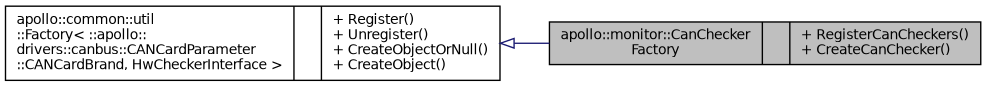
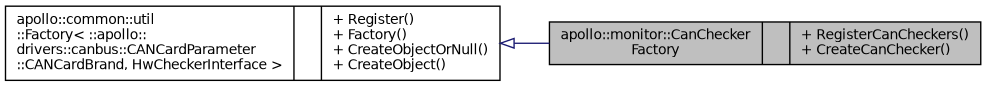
  digraph {
    rankdir=LR
    node [color=black fontname=Helvetica fontsize=10 shape=record style=filled]
    n1 [fillcolor=grey75 fontcolor=black height=0.2 label="{apollo::monitor::CanChecker\lFactory\n||+ RegisterCanCheckers()\l+ CreateCanChecker()\l}" width=0.4]
-   n2 [fillcolor=white height=0.2 label="{apollo::common::util\l::Factory\< ::apollo::\ldrivers::canbus::CANCardParameter\l::CANCardBrand, HwCheckerInterface \>\n||+ Register()\l+ Unregister()\l+ CreateObjectOrNull()\l+ CreateObject()\l}" width=0.4]
+   n2 [fillcolor=white height=0.2 label="{apollo::common::util\l::Factory\< ::apollo::\ldrivers::canbus::CANCardParameter\l::CANCardBrand, HwCheckerInterface \>\n||+ Register()\l+ Factory()\l+ CreateObjectOrNull()\l+ CreateObject()\l}" width=0.4]
    n2 -> n1 [arrowtail=onormal color=midnightblue dir=back fontname=Helvetica fontsize=10 labelfontname=Helvetica labelfontsize=10 style=solid]
  }
